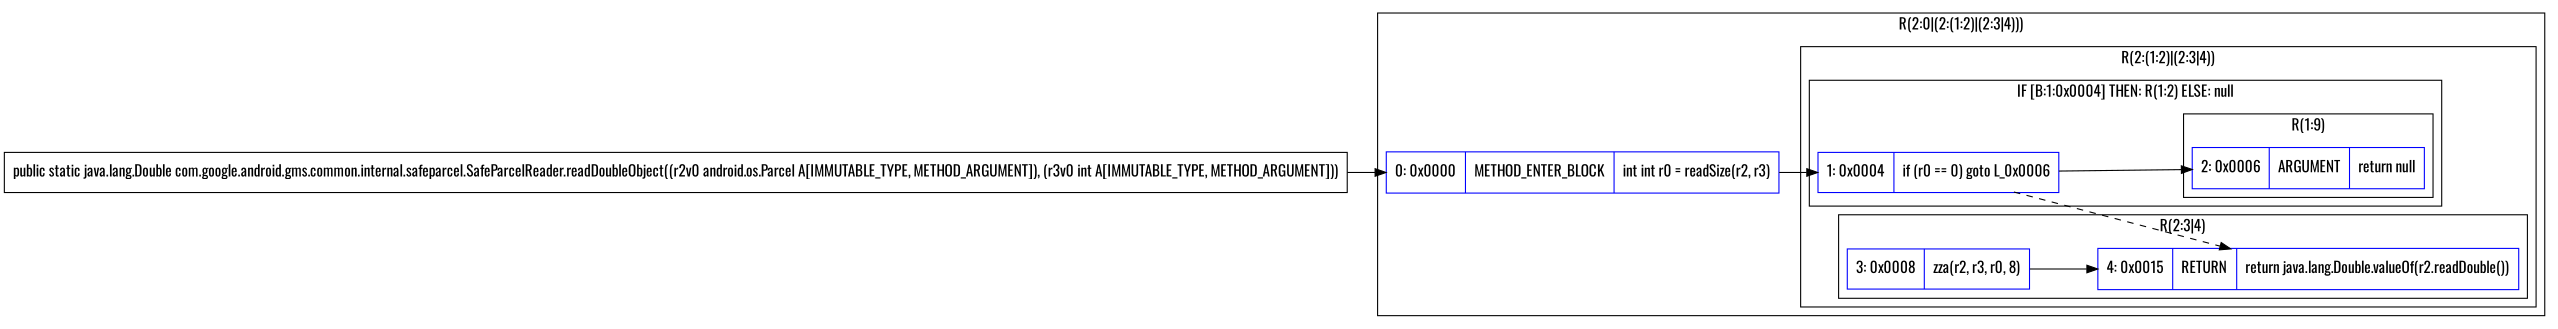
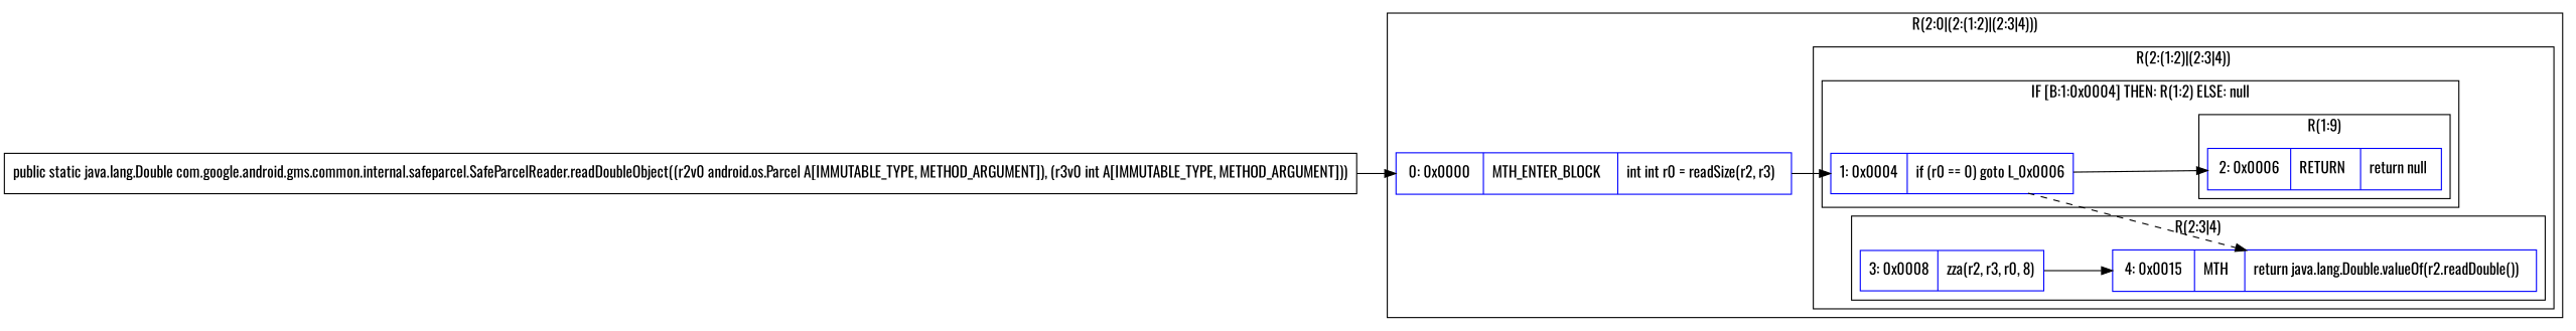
  digraph {
    fontname=Oswald
    rankdir=LR
    node [color=blue fontname=Oswald shape=record]
    edge [fontname=Oswald]
-   n1 [label="{2\:\ 0x0006|ARGUMENT\l|return null\l}"]
+   n1 [label="{2\:\ 0x0006|RETURN\l|return null\l}"]
    n2 [label="{1\:\ 0x0004|if (r0 == 0) goto L_0x0006\l}"]
    n3 [label="{3\:\ 0x0008|zza(r2, r3, r0, 8)\l}"]
-   n4 [label="{4\:\ 0x0015|RETURN\l|return java.lang.Double.valueOf(r2.readDouble())\l}"]
-   n5 [label="{0\:\ 0x0000|METHOD_ENTER_BLOCK\l|int int r0 = readSize(r2, r3)\l}"]
+   n4 [label="{4\:\ 0x0015|MTH\l|return java.lang.Double.valueOf(r2.readDouble())\l}"]
+   n5 [label="{0\:\ 0x0000|MTH_ENTER_BLOCK\l|int int r0 = readSize(r2, r3)\l}"]
    n6 [label="{public static java.lang.Double com.google.android.gms.common.internal.safeparcel.SafeParcelReader.readDoubleObject((r2v0 android.os.Parcel A[IMMUTABLE_TYPE, METHOD_ARGUMENT]), (r3v0 int A[IMMUTABLE_TYPE, METHOD_ARGUMENT])) }" color=""]
    subgraph cluster_1 {
      label="R(2:0|(2:(1:2)|(2:3|4)))"
      n5
      subgraph cluster_2 {
        label="R(2:(1:2)|(2:3|4))"
        subgraph cluster_3 {
          label="IF [B:1:0x0004] THEN: R(1:2) ELSE: null"
          n2
          subgraph cluster_4 {
            label="R(1:9)"
            n1
          }
        }
        subgraph cluster_5 {
          label="R(2:3|4)"
          n3
          n4
        }
      }
    }
    n2 -> n1
    n2 -> n4 [style=dashed]
    n3 -> n4
    n5 -> n2
    n6 -> n5
  }
